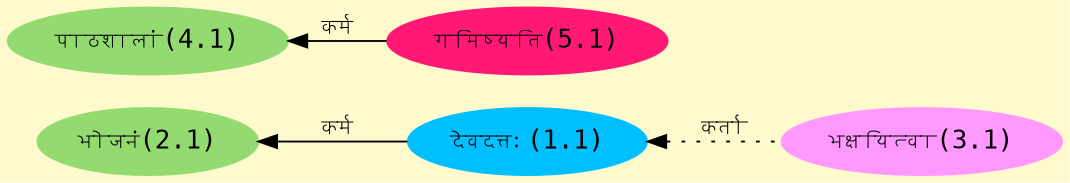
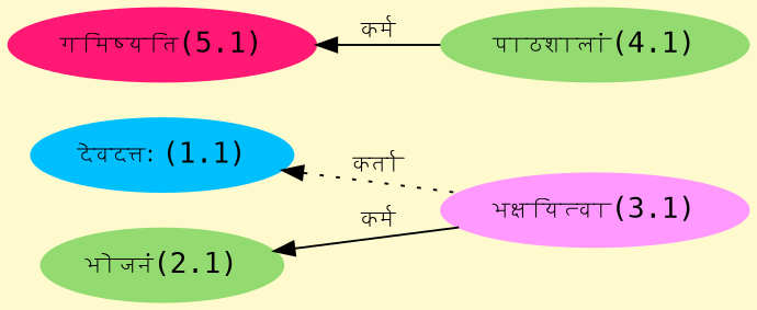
  digraph {
    bgcolor=lemonchiffon1
    compound=true
    fontname="DejaVu Sans Mono"
    rankdir=LR
    node [color="#93DB70" fontname="DejaVu Sans Mono" style=filled]
    edge [dir=back fontname="DejaVu Sans Mono"]
    n1 [color="#00BFFF" label="देवदत्तः(1.1)"]
    n2 [color="#FF99FF" label="भक्षयित्वा(3.1)"]
    n3 [color="#FF1975" label="गमिष्यति(5.1)"]
    n4 [label="भोजनं(2.1)"]
    n5 [label="पाठशालां(4.1)"]
    n1 -> n2 [label="कर्ता" style=dotted]
-   n4 -> n1 [label="कर्म"]
-   n5 -> n3 [label="कर्म"]
+   n4 -> n2 [label="कर्म"]
+   n3 -> n5 [label="कर्म"]
  }
